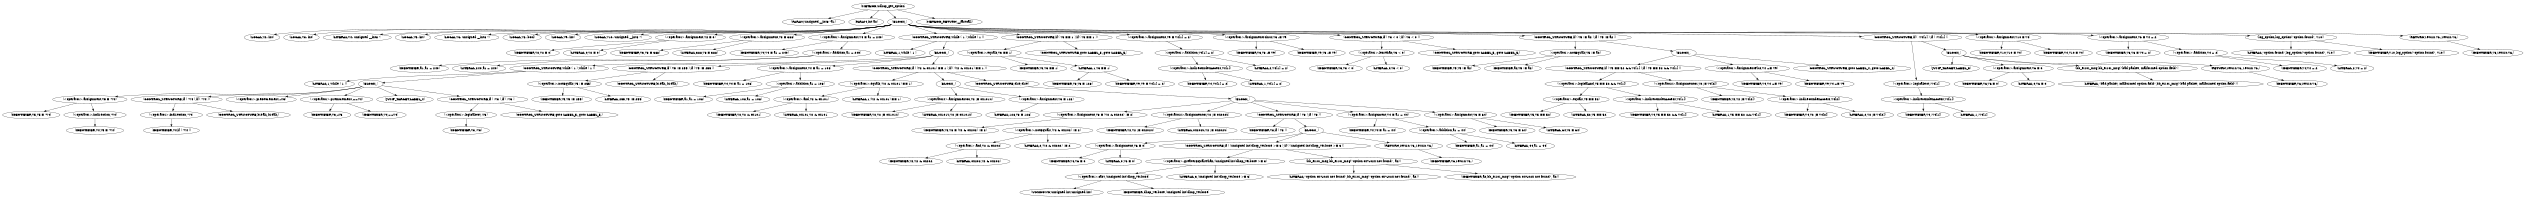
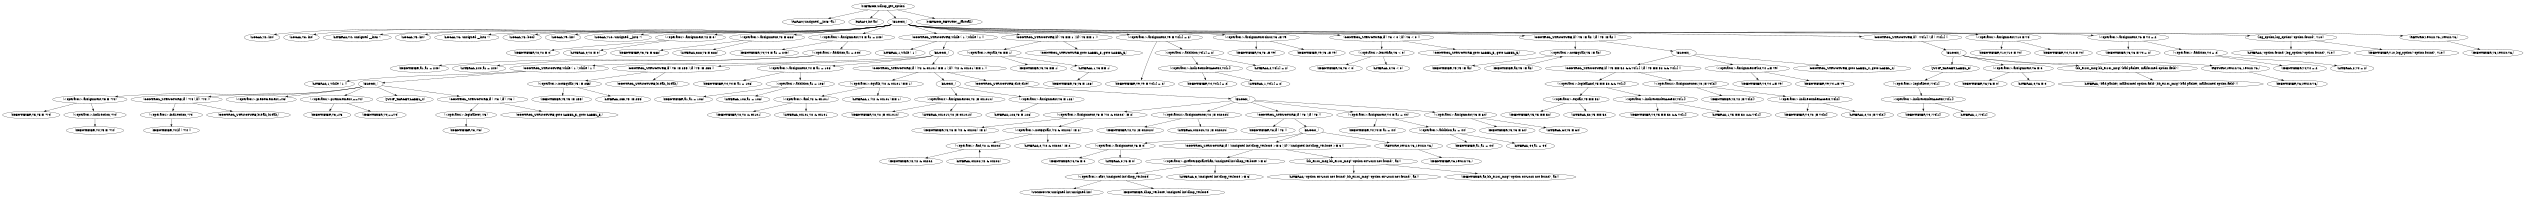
  digraph {
    n1 [label="(METHOD,udhcp_get_option)"]
    n2 [label="(PARAM,unsigned __int8 *a1)"]
    n3 [label="(PARAM,int a2)"]
    n4 [label="(BLOCK,,)"]
    n5 [label="(METHOD_RETURN,__fastcall)"]
    n6 [label="(LOCAL,v2: int)"]
    n7 [label="(LOCAL,v3: int)"]
    n8 [label="(LITERAL,v4: unsigned __int8 *)"]
    n9 [label="(LOCAL,v5: int)"]
    n10 [label="(LOCAL,v6: unsigned __int8 *)"]
    n11 [label="(LOCAL,v8: bool)"]
    n12 [label="(LOCAL,v9: int)"]
    n13 [label="(LOCAL,v10: unsigned __int8 *)"]
    n14 [label="(<operator>.assignment,v2 = 0)"]
    n15 [label="(<operator>.assignment,v3 = 388)"]
    n16 [label="(<operator>.assignment,v4 = a1 + 240)"]
    n17 [label="(CONTROL_STRUCTURE,while ( 1 ),while ( 1 ))"]
    n18 [label="(CONTROL_STRUCTURE,if ( v3 == 1 ),if ( v3 == 1 ))"]
    n19 [label="(<operator>.assignment,v9 = v4[1] + 2)"]
    n20 [label="(<operator>.assignmentMinus,v3 -= v9)"]
    n21 [label="(CONTROL_STRUCTURE,if ( v3 < 0 ),if ( v3 < 0 ))"]
    n22 [label="(CONTROL_STRUCTURE,if ( v5 != a2 ),if ( v5 != a2 ))"]
    n23 [label="(CONTROL_STRUCTURE,if ( !v4[1] ),if ( !v4[1] ))"]
    n24 [label="(<operator>.assignment,v10 = v4)"]
    n25 [label="(<operator>.assignment,v6 = v4 + 2)"]
    n26 [label="(log_option,log_option(\"option found\", v10))"]
    n27 [label="(RETURN,return v6;,return v6;)"]
    n28 [label="(IDENTIFIER,v2,v2 = 0)"]
    n29 [label="(LITERAL,0,v2 = 0)"]
    n30 [label="(IDENTIFIER,v3,v3 = 388)"]
    n31 [label="(LITERAL,388,v3 = 388)"]
    n32 [label="(IDENTIFIER,v4,v4 = a1 + 240)"]
    n33 [label="(<operator>.addition,a1 + 240)"]
    n34 [label="(LITERAL,1,while ( 1 ))"]
    n35 [label="(BLOCK,,)"]
    n36 [label="(<operator>.equals,v3 == 1)"]
    n37 [label="(CONTROL_STRUCTURE,goto LABEL_5;,goto LABEL_5;)"]
    n38 [label="(IDENTIFIER,v9,v9 = v4[1] + 2)"]
    n39 [label="(<operator>.addition,v4[1] + 2)"]
    n40 [label="(IDENTIFIER,v3,v3 -= v9)"]
    n41 [label="(IDENTIFIER,v9,v3 -= v9)"]
    n42 [label="(<operator>.lessThan,v3 < 0)"]
    n43 [label="(CONTROL_STRUCTURE,goto LABEL_5;,goto LABEL_5;)"]
    n44 [label="(<operator>.notEquals,v5 != a2)"]
    n45 [label="(BLOCK,,)"]
    n46 [label="(<operator>.logicalNot,!v4[1])"]
    n47 [label="(BLOCK,,)"]
    n48 [label="(IDENTIFIER,v10,v10 = v4)"]
    n49 [label="(IDENTIFIER,v4,v10 = v4)"]
    n50 [label="(IDENTIFIER,v6,v6 = v4 + 2)"]
    n51 [label="(<operator>.addition,v4 + 2)"]
    n52 [label="(LITERAL,\"option found\",log_option(\"option found\", v10))"]
    n53 [label="(IDENTIFIER,v10,log_option(\"option found\", v10))"]
    n54 [label="(IDENTIFIER,v6,return v6;)"]
    n55 [label="(IDENTIFIER,a1,a1 + 240)"]
    n56 [label="(LITERAL,240,a1 + 240)"]
    n57 [label="(CONTROL_STRUCTURE,while ( 1 ),while ( 1 ))"]
    n58 [label="(CONTROL_STRUCTURE,if ( v5 != 255 ),if ( v5 != 255 ))"]
    n59 [label="(<operator>.assignment,v4 = a1 + 108)"]
    n60 [label="(CONTROL_STRUCTURE,if ( (v2 & 0x101) == 1 ),if ( (v2 & 0x101) == 1 ))"]
    n61 [label="(LITERAL,1,while ( 1 ))"]
    n62 [label="(BLOCK,,)"]
    n63 [label="(<operator>.notEquals,v5 != 255)"]
    n64 [label="(CONTROL_STRUCTURE,break;,break;)"]
    n65 [label="(IDENTIFIER,v4,v4 = a1 + 108)"]
    n66 [label="(<operator>.addition,a1 + 108)"]
    n67 [label="(<operator>.equals,(v2 & 0x101) == 1)"]
    n68 [label="(BLOCK,,)"]
    n69 [label="(CONTROL_STRUCTURE,else,else)"]
    n70 [label="(<operator>.assignment,v5 = *v4)"]
    n71 [label="(CONTROL_STRUCTURE,if ( *v4 ),if ( *v4 ))"]
    n72 [label="(<operator>.preDecrement,--v3)"]
    n73 [label="(<operator>.preIncrement,++v4)"]
    n74 [label="(JUMP_TARGET,LABEL_4)"]
    n75 [label="(CONTROL_STRUCTURE,if ( !v3 ),if ( !v3 ))"]
    n76 [label="(IDENTIFIER,v5,v5 = *v4)"]
    n77 [label="(<operator>.indirection,*v4)"]
    n78 [label="(<operator>.indirection,*v4)"]
    n79 [label="(CONTROL_STRUCTURE,break;,break;)"]
    n80 [label="(IDENTIFIER,v3,--v3)"]
    n81 [label="(IDENTIFIER,v4,++v4)"]
    n82 [label="(<operator>.logicalNot,!v3)"]
    n83 [label="(CONTROL_STRUCTURE,goto LABEL_5;,goto LABEL_5;)"]
    n84 [label="(IDENTIFIER,v4,v5 = *v4)"]
    n85 [label="(IDENTIFIER,v4,if ( *v4 ))"]
    n86 [label="(IDENTIFIER,v3,!v3)"]
    n87 [label="(IDENTIFIER,v5,v5 != 255)"]
    n88 [label="(LITERAL,255,v5 != 255)"]
    n89 [label="(IDENTIFIER,a1,a1 + 108)"]
    n90 [label="(LITERAL,108,a1 + 108)"]
    n91 [label="(<operator>.and,v2 & 0x101)"]
    n92 [label="(LITERAL,1,(v2 & 0x101) == 1)"]
    n93 [label="(<operators>.assignmentOr,v2 |= 0x101u)"]
    n94 [label="(<operator>.assignment,v3 = 128)"]
    n95 [label="(BLOCK,,)"]
    n96 [label="(IDENTIFIER,v2,v2 & 0x101)"]
    n97 [label="(LITERAL,0x101,v2 & 0x101)"]
    n98 [label="(IDENTIFIER,v2,v2 |= 0x101u)"]
    n99 [label="(LITERAL,0x101u,v2 |= 0x101u)"]
    n100 [label="(LITERAL,128,v3 = 128)"]
    n101 [label="(IDENTIFIER,v3,v3 = 128)"]
    n102 [label="(<operator>.assignment,v8 = (v2 & 0x202) != 2)"]
    n103 [label="(<operators>.assignmentOr,v2 |= 0x202u)"]
    n104 [label="(CONTROL_STRUCTURE,if ( v8 ),if ( v8 ))"]
    n105 [label="(<operator>.assignment,v4 = a1 + 44)"]
    n106 [label="(<operator>.assignment,v3 = 64)"]
    n107 [label="(IDENTIFIER,v8,v8 = (v2 & 0x202) != 2)"]
    n108 [label="(<operator>.notEquals,(v2 & 0x202) != 2)"]
    n109 [label="(IDENTIFIER,v2,v2 |= 0x202u)"]
    n110 [label="(LITERAL,0x202u,v2 |= 0x202u)"]
    n111 [label="(IDENTIFIER,v8,if ( v8 ))"]
    n112 [label="(BLOCK,,)"]
    n113 [label="(IDENTIFIER,v4,v4 = a1 + 44)"]
    n114 [label="(<operator>.addition,a1 + 44)"]
    n115 [label="(IDENTIFIER,v3,v3 = 64)"]
    n116 [label="(LITERAL,64,v3 = 64)"]
    n117 [label="(<operator>.and,v2 & 0x202)"]
    n118 [label="(LITERAL,2,(v2 & 0x202) != 2)"]
    n119 [label="(IDENTIFIER,v2,v2 & 0x202)"]
    n120 [label="(LITERAL,0x202,v2 & 0x202)"]
    n121 [label="(<operator>.assignment,v6 = 0)"]
    n122 [label="(CONTROL_STRUCTURE,if ( (unsigned int)dhcp_verbose >= 3 ),if ( (unsigned int)dhcp_verbose >= 3 ))"]
    n123 [label="(RETURN,return v6;,return v6;)"]
    n124 [label="(IDENTIFIER,v6,v6 = 0)"]
    n125 [label="(LITERAL,0,v6 = 0)"]
    n126 [label="(<operator>.greaterEqualsThan,(unsigned int)dhcp_verbose >= 3)"]
    n127 [label="(bb_error_msg,bb_error_msg(\"option 0x%02x not found\", a2))"]
    n128 [label="(IDENTIFIER,v6,return v6;)"]
    n129 [label="(<operator>.cast,(unsigned int)dhcp_verbose)"]
    n130 [label="(LITERAL,3,(unsigned int)dhcp_verbose >= 3)"]
    n131 [label="(LITERAL,\"option 0x%02x not found\",bb_error_msg(\"option 0x%02x not found\", a2))"]
    n132 [label="(IDENTIFIER,a2,bb_error_msg(\"option 0x%02x not found\", a2))"]
    n133 [label="(UNKNOWN,unsigned int,unsigned int)"]
    n134 [label="(IDENTIFIER,dhcp_verbose,(unsigned int)dhcp_verbose)"]
    n135 [label="(IDENTIFIER,a1,a1 + 44)"]
    n136 [label="(LITERAL,44,a1 + 44)"]
    n137 [label="(IDENTIFIER,v3,v3 == 1)"]
    n138 [label="(LITERAL,1,v3 == 1)"]
    n139 [label="(<operator>.indirectIndexAccess,v4[1])"]
    n140 [label="(LITERAL,2,v4[1] + 2)"]
    n141 [label="(IDENTIFIER,v4,v4[1] + 2)"]
    n142 [label="(LITERAL,1,v4[1] + 2)"]
    n143 [label="(IDENTIFIER,v3,v3 < 0)"]
    n144 [label="(LITERAL,0,v3 < 0)"]
    n145 [label="(IDENTIFIER,v5,v5 != a2)"]
    n146 [label="(IDENTIFIER,a2,v5 != a2)"]
    n147 [label="(CONTROL_STRUCTURE,if ( v5 == 52 && v4[1] ),if ( v5 == 52 && v4[1] ))"]
    n148 [label="(<operator>.assignmentPlus,v4 += v9)"]
    n149 [label="(CONTROL_STRUCTURE,goto LABEL_4;,goto LABEL_4;)"]
    n150 [label="(<operator>.logicalAnd,v5 == 52 && v4[1])"]
    n151 [label="(<operators>.assignmentOr,v2 |= v4[2])"]
    n152 [label="(IDENTIFIER,v4,v4 += v9)"]
    n153 [label="(IDENTIFIER,v9,v4 += v9)"]
    n154 [label="(<operator>.equals,v5 == 52)"]
    n155 [label="(<operator>.indirectIndexAccess,v4[1])"]
    n156 [label="(IDENTIFIER,v2,v2 |= v4[2])"]
    n157 [label="(<operator>.indirectIndexAccess,v4[2])"]
    n158 [label="(IDENTIFIER,v5,v5 == 52)"]
    n159 [label="(LITERAL,52,v5 == 52)"]
    n160 [label="(IDENTIFIER,v4,v5 == 52 && v4[1])"]
    n161 [label="(LITERAL,1,v5 == 52 && v4[1])"]
    n162 [label="(IDENTIFIER,v4,v2 |= v4[2])"]
    n163 [label="(LITERAL,2,v2 |= v4[2])"]
    n164 [label="(<operator>.indirectIndexAccess,v4[1])"]
    n165 [label="(JUMP_TARGET,LABEL_5)"]
    n166 [label="(<operator>.assignment,v6 = 0)"]
    n167 [label="(bb_error_msg,bb_error_msg(\"bad packet, malformed option field\"))"]
    n168 [label="(RETURN,return v6;,return v6;)"]
    n169 [label="(IDENTIFIER,v4,!v4[1])"]
    n170 [label="(LITERAL,1,!v4[1])"]
    n171 [label="(IDENTIFIER,v6,v6 = 0)"]
    n172 [label="(LITERAL,0,v6 = 0)"]
    n173 [label="(LITERAL,\"bad packet, malformed option field\",bb_error_msg(\"bad packet, malformed option field\"))"]
    n174 [label="(IDENTIFIER,v6,return v6;)"]
    n175 [label="(IDENTIFIER,v4,v4 + 2)"]
    n176 [label="(LITERAL,2,v4 + 2)"]
    n1 -> n2
    n1 -> n3
    n1 -> n4
    n1 -> n5
    n4 -> n6
    n4 -> n7
    n4 -> n8
    n4 -> n9
    n4 -> n10
    n4 -> n11
    n4 -> n12
    n4 -> n13
    n4 -> n14
    n4 -> n15
    n4 -> n16
    n4 -> n17
    n4 -> n18
    n4 -> n19
    n4 -> n20
    n4 -> n21
    n4 -> n22
    n4 -> n23
    n4 -> n24
    n4 -> n25
    n4 -> n26
    n4 -> n27
    n14 -> n28
    n14 -> n29
    n15 -> n30
    n15 -> n31
    n16 -> n32
    n16 -> n33
    n17 -> n34
    n17 -> n35
    n18 -> n36
    n18 -> n37
-   n138 -> n38
+   n19 -> n38
    n19 -> n39
    n20 -> n40
    n20 -> n41
    n21 -> n42
    n21 -> n43
    n22 -> n44
    n22 -> n45
-   n23 -> n46
+   n165 -> n46
    n23 -> n47
    n24 -> n48
    n24 -> n49
    n25 -> n50
    n25 -> n51
    n26 -> n52
    n26 -> n53
    n27 -> n54
    n33 -> n55
    n33 -> n56
    n35 -> n57
    n35 -> n58
    n35 -> n59
    n35 -> n60
    n36 -> n137
    n36 -> n138
    n39 -> n139
    n39 -> n140
    n42 -> n143
    n42 -> n144
    n44 -> n145
-   n44 -> n146
+   n146 -> n44
    n45 -> n147
    n45 -> n148
    n45 -> n149
    n46 -> n164
    n47 -> n165
    n47 -> n166
    n47 -> n167
    n47 -> n168
    n51 -> n175
    n51 -> n176
    n57 -> n61
    n57 -> n62
    n58 -> n63
    n58 -> n64
    n59 -> n65
    n59 -> n66
    n60 -> n67
    n60 -> n68
    n60 -> n69
    n62 -> n70
    n62 -> n71
    n62 -> n72
    n62 -> n73
    n62 -> n74
    n62 -> n75
    n63 -> n87
    n63 -> n88
    n66 -> n89
    n66 -> n90
    n67 -> n91
    n67 -> n92
    n68 -> n93
    n68 -> n94
    n69 -> n95
    n70 -> n76
    n70 -> n77
    n71 -> n78
    n71 -> n79
    n73 -> n80
    n73 -> n81
    n75 -> n82
    n75 -> n83
    n77 -> n84
    n78 -> n85
    n82 -> n86
    n91 -> n96
    n91 -> n97
    n93 -> n98
    n93 -> n99
    n94 -> n100
    n95 -> n102
    n95 -> n103
    n95 -> n104
    n95 -> n105
    n95 -> n106
    n102 -> n107
+   n102 -> n108
    n103 -> n109
    n103 -> n110
    n104 -> n111
    n104 -> n112
    n105 -> n113
    n105 -> n114
    n106 -> n115
    n106 -> n116
    n108 -> n117
    n108 -> n118
    n112 -> n121
    n112 -> n122
    n112 -> n123
    n114 -> n135
    n114 -> n136
    n117 -> n119
-   n117 -> n120
+   n120 -> n117
    n121 -> n124
    n121 -> n125
    n122 -> n126
    n122 -> n127
    n123 -> n128
    n126 -> n129
    n126 -> n130
    n127 -> n131
    n127 -> n132
    n129 -> n133
    n129 -> n134
    n138 -> n101
    n139 -> n141
    n139 -> n142
    n147 -> n150
    n147 -> n151
    n148 -> n152
    n148 -> n153
    n150 -> n154
    n150 -> n155
    n151 -> n156
    n151 -> n157
    n154 -> n158
    n154 -> n159
    n155 -> n160
    n155 -> n161
    n157 -> n162
    n157 -> n163
    n164 -> n169
    n164 -> n170
    n166 -> n171
    n166 -> n172
    n167 -> n173
    n168 -> n174
  }
